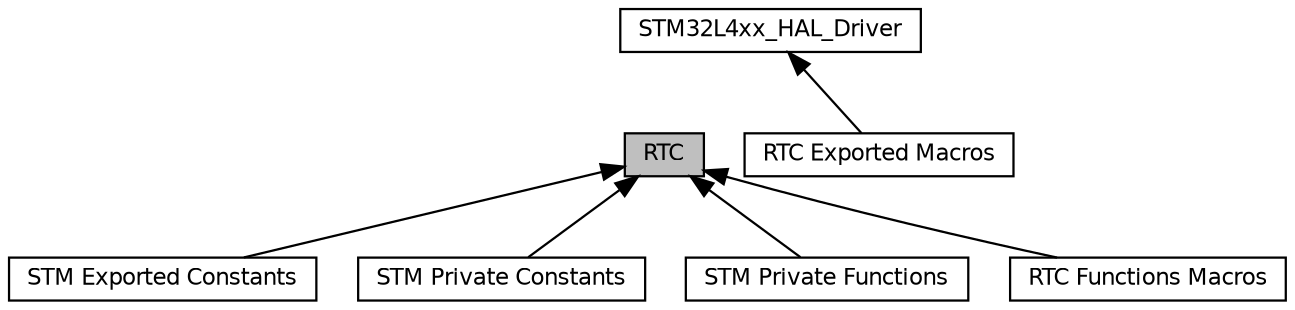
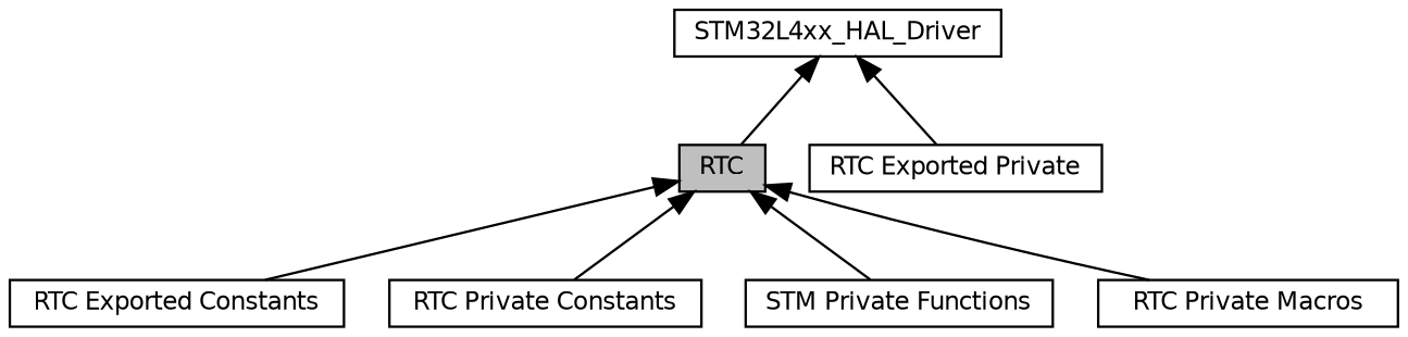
  digraph {
    rankdir=TB
    node [color=black fillcolor=white fontname=Helvetica fontsize=10 shape=box style=filled]
    edge [dir=back fontname=Helvetica fontsize=10 labelfontname=Helvetica labelfontsize=10 shape=plaintext style=solid]
    n1 [fillcolor=grey75 fontcolor=black height=0.2 label=RTC width=0.4]
-   n2 [height=0.2 label="STM Exported Constants" width=0.4]
-   n3 [height=0.2 label="STM Private Constants" width=0.4]
+   n2 [height=0.2 label="RTC Exported Constants" width=0.4]
+   n3 [height=0.2 label="RTC Private Constants" width=0.4]
    n4 [height=0.2 label="STM Private Functions" width=0.4]
-   n5 [height=0.2 label="RTC Functions Macros" width=0.4]
-   n6 [height=0.2 label="RTC Exported Macros" width=0.4]
+   n5 [height=0.2 label="RTC Private Macros" width=0.4]
+   n6 [height=0.2 label="RTC Exported Private" width=0.4]
    n7 [height=0.2 label=STM32L4xx_HAL_Driver width=0.4]
    n1 -> n2
    n1 -> n3
    n1 -> n4
    n1 -> n5
+   n7 -> n1
    n7 -> n6
  }
